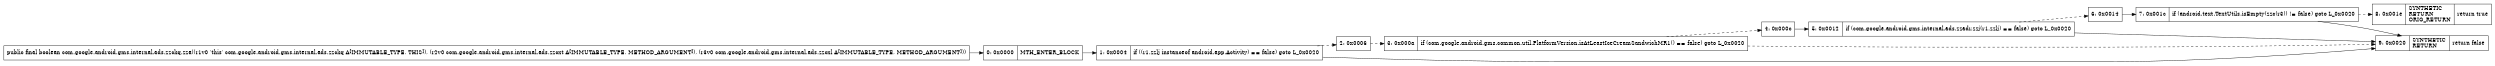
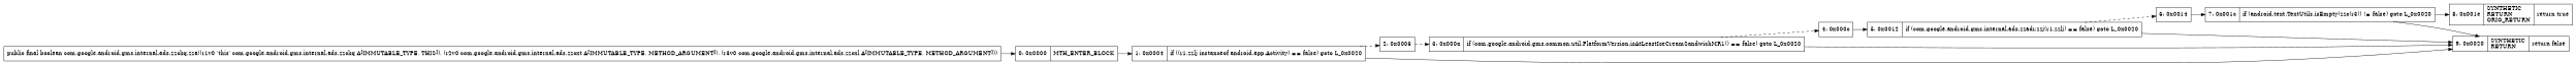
  digraph {
    rankdir=LR
    node [shape=record]
    n1 [label="{0\:\ 0x0000|MTH_ENTER_BLOCK\l}"]
    n2 [label="{1\:\ 0x0004|if ((r1.zzlj instanceof android.app.Activity) == false) goto L_0x0020\l}"]
    n3 [label="{2\:\ 0x0006}"]
    n4 [label="{9\:\ 0x0020|SYNTHETIC\lRETURN\l|return false\l}"]
    n5 [label="{3\:\ 0x000a|if (com.google.android.gms.common.util.PlatformVersion.isAtLeastIceCreamSandwichMR1() == false) goto L_0x0020\l}"]
    n6 [label="{4\:\ 0x000c}"]
    n7 [label="{5\:\ 0x0012|if (com.google.android.gms.internal.ads.zzadr.zzj(r1.zzlj) == false) goto L_0x0020\l}"]
    n8 [label="{6\:\ 0x0014}"]
    n9 [label="{7\:\ 0x001c|if (android.text.TextUtils.isEmpty(zzc(r3)) != false) goto L_0x0020\l}"]
    n10 [label="{8\:\ 0x001e|SYNTHETIC\lRETURN\lORIG_RETURN\l|return true\l}"]
    n11 [label="{public final boolean com.google.android.gms.internal.ads.zzckq.zza((r1v0 'this' com.google.android.gms.internal.ads.zzckq A[IMMUTABLE_TYPE, THIS]), (r2v0 com.google.android.gms.internal.ads.zzcxt A[IMMUTABLE_TYPE, METHOD_ARGUMENT]), (r3v0 com.google.android.gms.internal.ads.zzcxl A[IMMUTABLE_TYPE, METHOD_ARGUMENT])) }"]
    n1 -> n2
    n2 -> n3 [style=dashed]
    n2 -> n4
    n3 -> n5 [style=dashed]
-   n5 -> n4 [style=dashed]
+   n5 -> n4
    n5 -> n6 [style=dashed]
    n6 -> n7
    n7 -> n4
    n7 -> n8 [style=dashed]
    n8 -> n9
    n9 -> n4
-   n9 -> n10 [style=dashed]
+   n9 -> n10 [style=solid]
    n11 -> n1
  }
